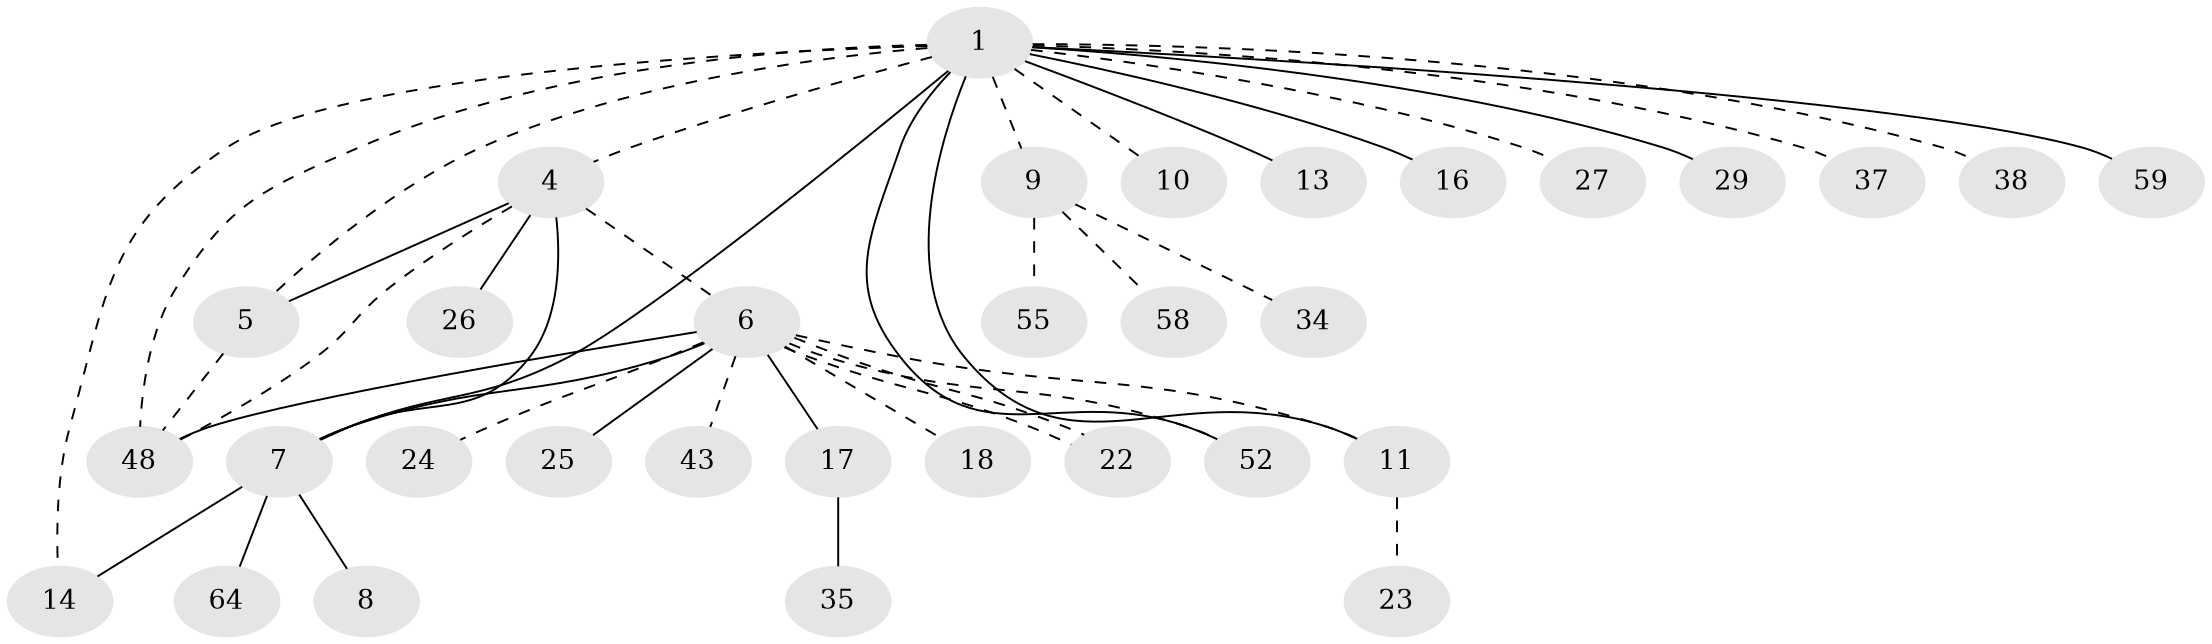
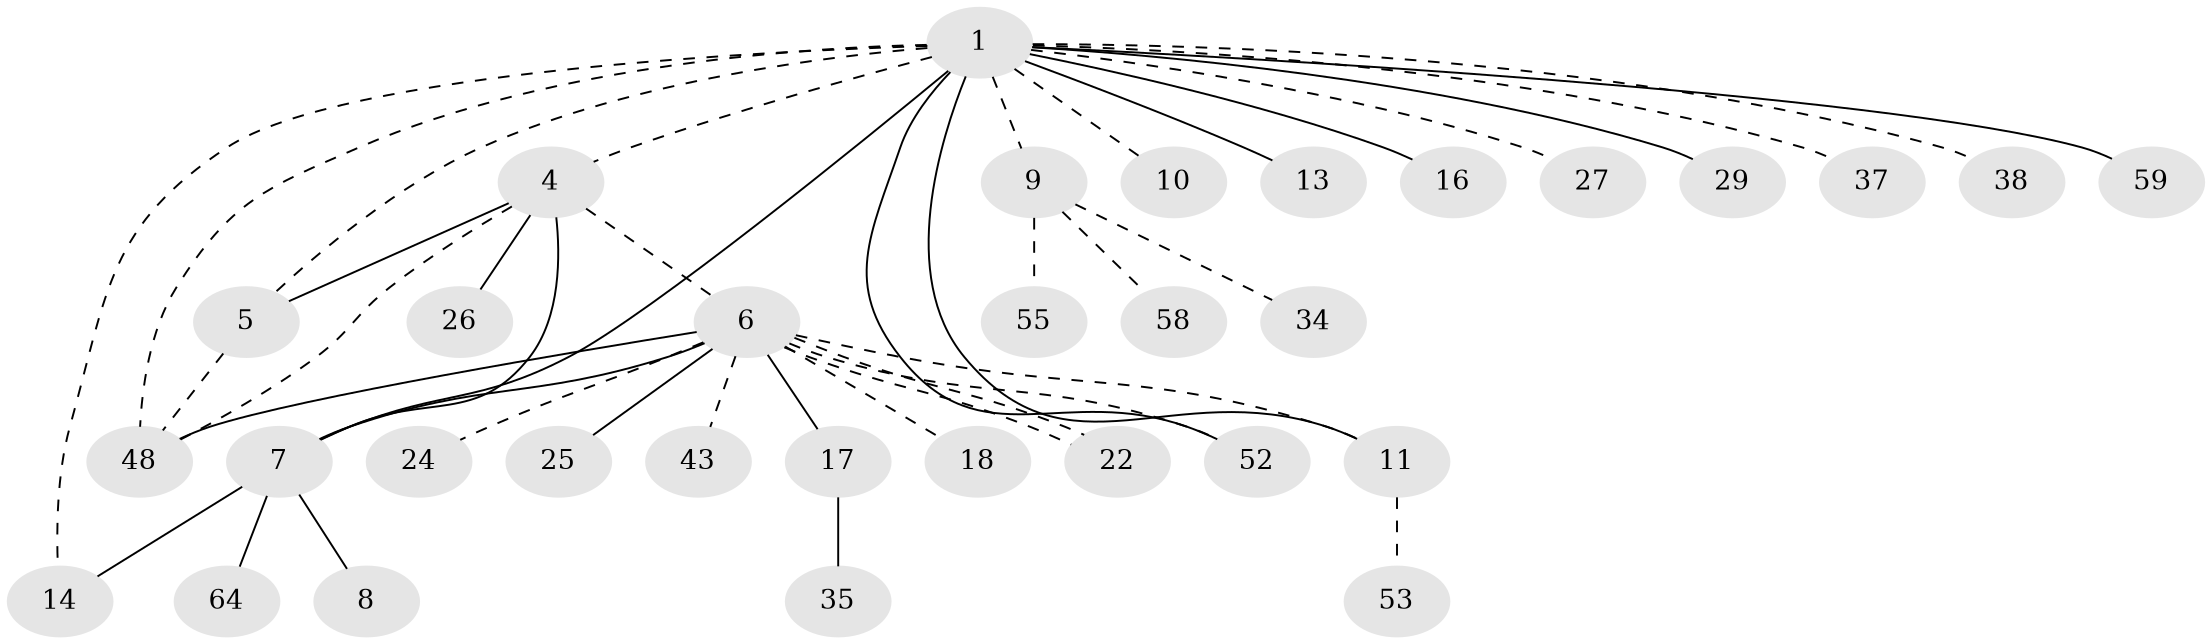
  graph {
    node [color=gray90 style=filled]
    edge [style=dashed]
    1 [super="+2+30+61"]
    4
    5 [super="+46+53"]
    7
    9
    10
    13 [super="+60"]
    14
    16
    27
    29
    37
    38 [super="+41"]
    48 [super="+51"]
    52
    59
    11 [super="+40"]
    6 [super="+15+12+31"]
    26
    17
    18 [super="+33"]
    22 [super="+36+39+62+32"]
    24 [super="+54+44"]
    25
    43
    8
    64
    34
    55
    58
-   23 [super="+57"]
+   23 [super="+57" label=53]
    35
    1 -- 4 [weight=3]
    1 -- 5
    1 -- 7 [style=solid]
    1 -- 9 [weight=2]
    1 -- 10
    1 -- 13 [style=solid weight=2]
    1 -- 14
    1 -- 16 [style=solid]
    1 -- 27
    1 -- 29 [style=solid]
    1 -- 37
    1 -- 38
    1 -- 48
    1 -- 52 [style=solid]
    1 -- 59 [style=solid]
    1 -- 11 [style=solid weight=3]
    4 -- 5 [style=solid]
    4 -- 7 [style=solid]
    4 -- 48
    4 -- 6 [weight=2]
    4 -- 26 [style=solid]
    5 -- 48
    7 -- 14 [style=solid]
    7 -- 8 [style=solid]
    7 -- 64 [style=solid]
    9 -- 34
    9 -- 55
    9 -- 58
    11 -- 23
    6 -- 7 [style=solid]
    6 -- 48 [style=solid]
    6 -- 52
    6 -- 11
    6 -- 17 [style=solid]
    6 -- 18
    6 -- 22
    6 -- 22
    6 -- 24
    6 -- 25 [style=solid]
    6 -- 43
    17 -- 35 [style=solid]
  }
